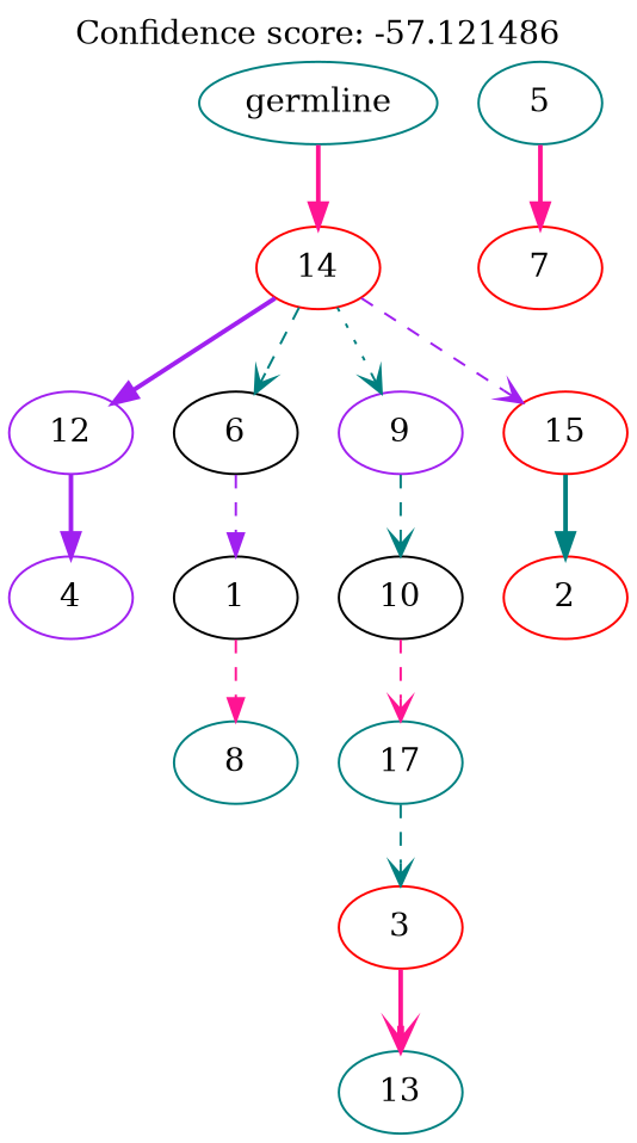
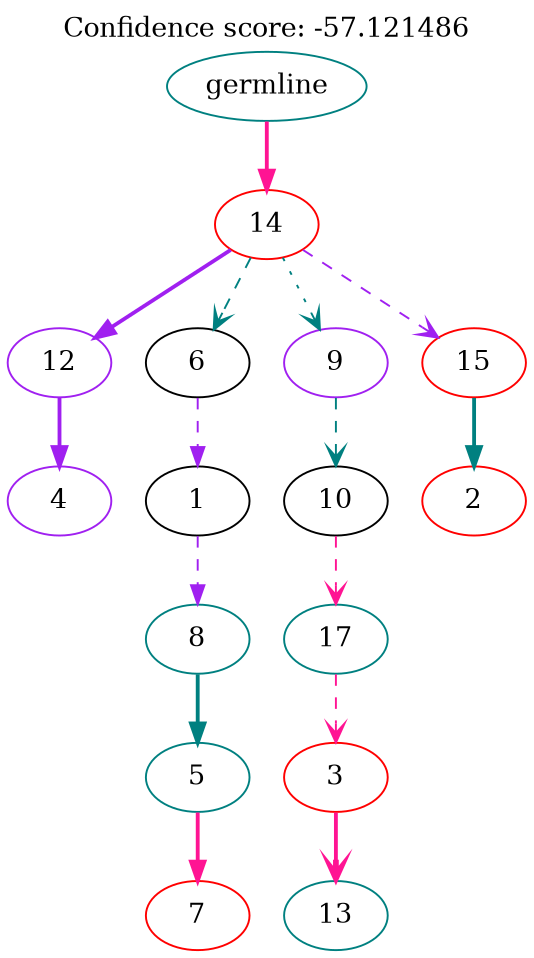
  digraph {
    label="Confidence score: -57.121486"
    labelloc=t
    node [color=teal]
    edge [arrowhead=normal color=deeppink style=bold]
    n1 [color=purple label=12]
    n2 [color=purple label=4]
    n3 [label=5]
    n4 [color=red label=7]
    n5 [label=8]
    n6 [color=black label=1]
    n7 [color=black label=6]
    n8 [color=red label=3]
    n9 [label=13]
    n10 [label=17]
    n11 [color=black label=10]
    n12 [color=purple label=9]
    n13 [color=red label=15]
    n14 [color=red label=2]
    n15 [color=red label=14]
    n16 [label=germline]
    n1 -> n2 [color=purple]
    n3 -> n4
-   n6 -> n5 [style=dashed]
+   n5 -> n3 [color=teal]
+   n6 -> n5 [color=purple style=dashed]
    n7 -> n6 [color=purple style=dashed]
    n8 -> n9 [arrowhead=vee]
-   n10 -> n8 [arrowhead=vee color=teal style=dashed]
+   n10 -> n8 [arrowhead=vee style=dashed]
    n11 -> n10 [arrowhead=vee style=dashed]
    n12 -> n11 [arrowhead=vee color=teal style=dashed]
    n13 -> n14 [color=teal]
    n15 -> n1 [color=purple]
    n15 -> n7 [arrowhead=vee color=teal style=dashed]
    n15 -> n12 [arrowhead=vee color=teal style=dotted]
    n15 -> n13 [arrowhead=vee color=purple style=dashed]
    n16 -> n15
  }
